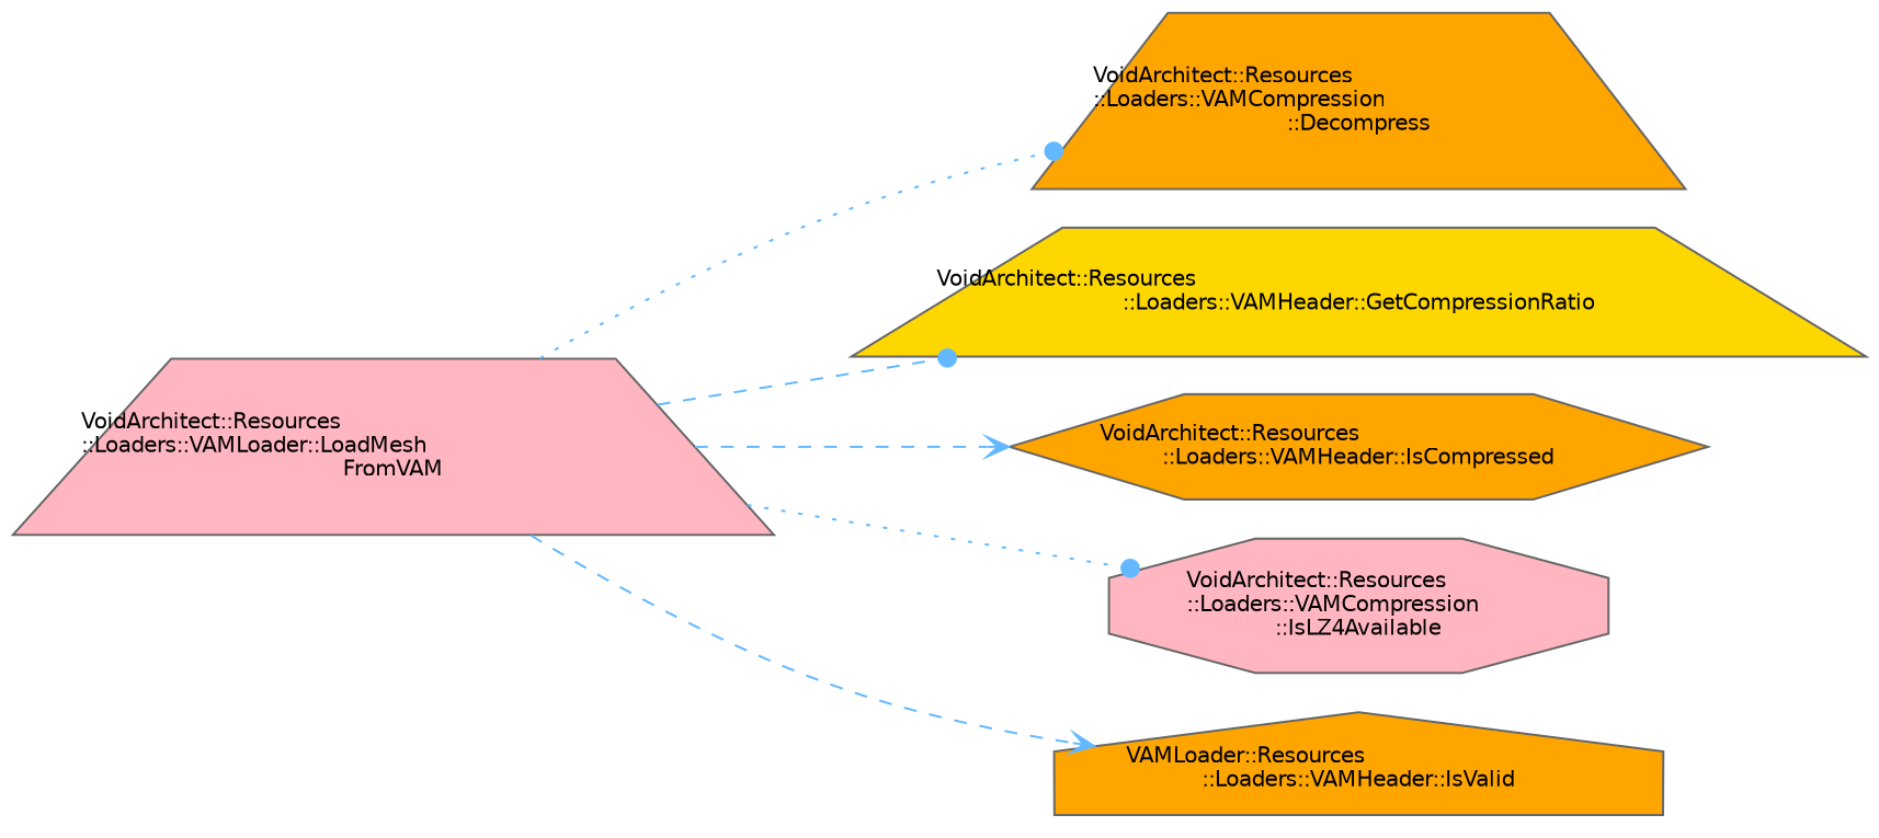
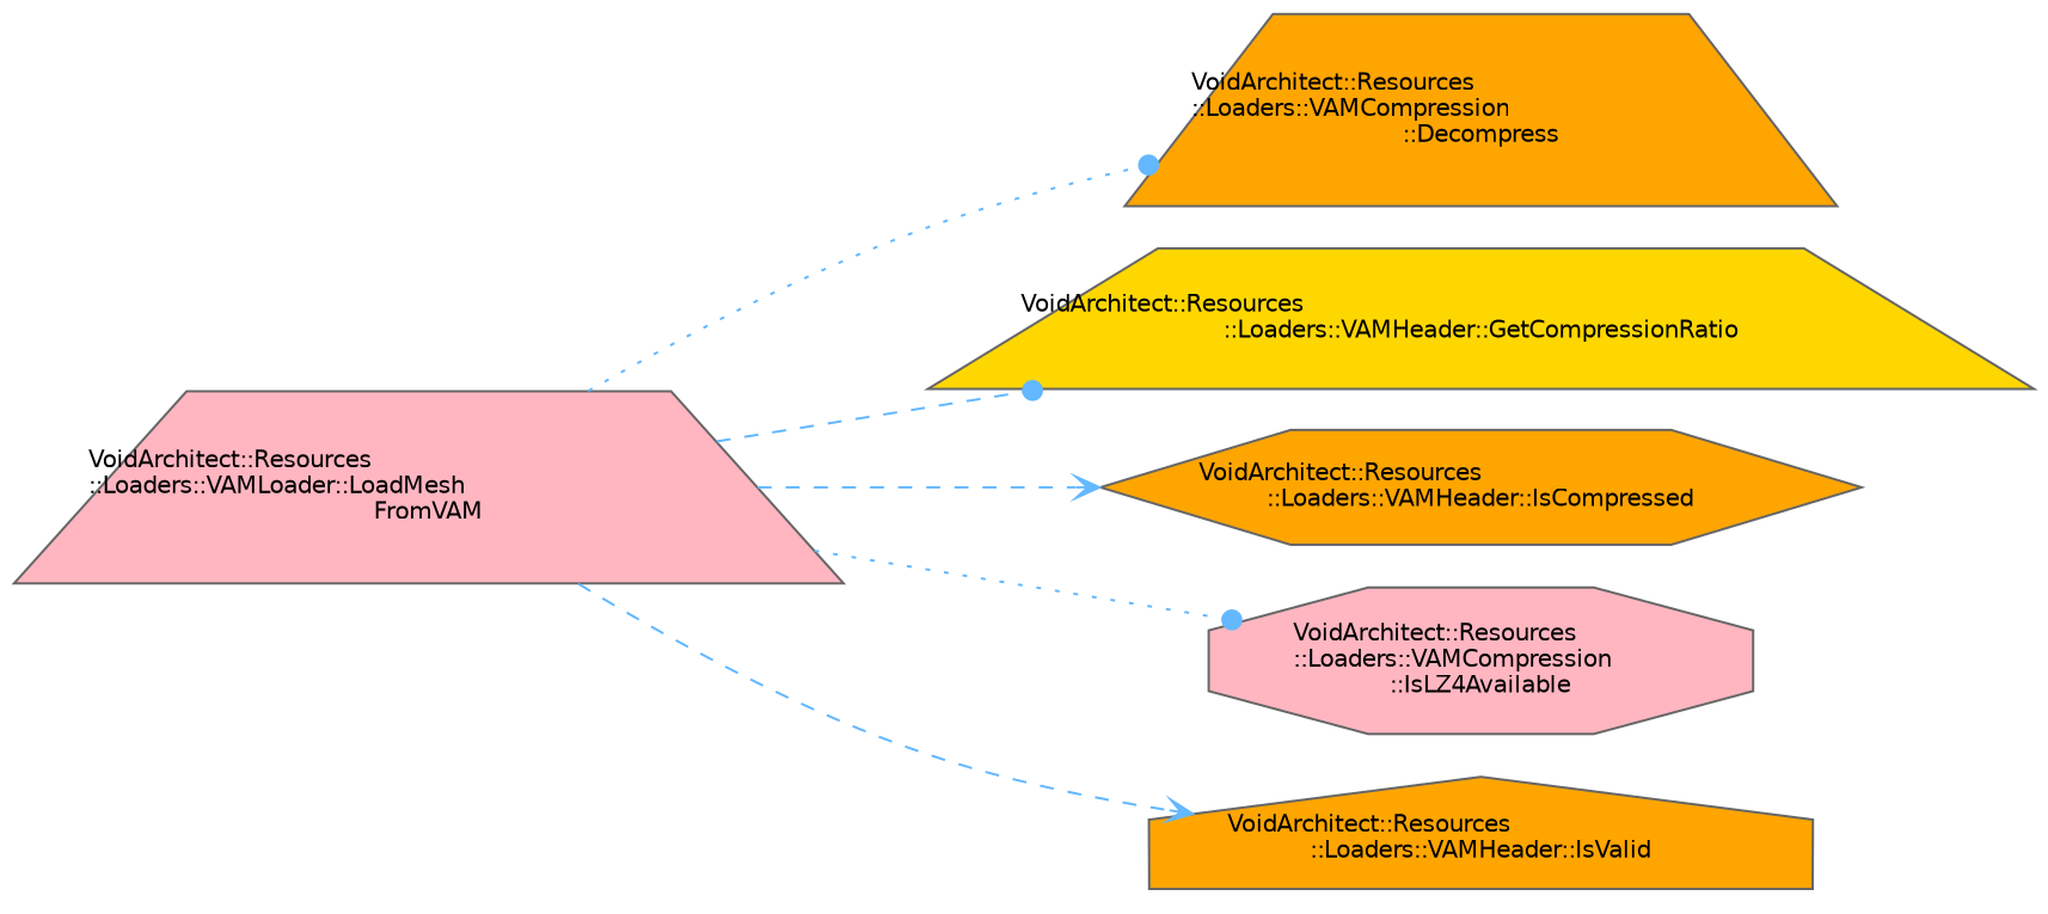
  digraph {
    rankdir=LR
    node [color=grey40 fillcolor=orange fontname=Helvetica fontsize=10 shape=trapezium style=filled]
    edge [color=steelblue1 fontname=Helvetica fontsize=10 labelfontname=Helvetica labelfontsize=10 style=dashed arrowhead=dot]
    n1 [color=gray40 fillcolor=lightpink fontcolor=black height=0.2 label="VoidArchitect::Resources\l::Loaders::VAMLoader::LoadMesh\lFromVAM" width=0.4]
    n2 [height=0.2 label="VoidArchitect::Resources\l::Loaders::VAMCompression\l::Decompress" width=0.4]
    n3 [fillcolor=gold height=0.2 label="VoidArchitect::Resources\l::Loaders::VAMHeader::GetCompressionRatio" width=0.4]
    n4 [height=0.2 label="VoidArchitect::Resources\l::Loaders::VAMHeader::IsCompressed" shape=hexagon width=0.4]
    n5 [fillcolor=lightpink height=0.2 label="VoidArchitect::Resources\l::Loaders::VAMCompression\l::IsLZ4Available" shape=octagon width=0.4]
-   n6 [height=0.2 label="VAMLoader::Resources\l::Loaders::VAMHeader::IsValid" shape=house width=0.4]
+   n6 [height=0.2 label="VoidArchitect::Resources\l::Loaders::VAMHeader::IsValid" shape=house width=0.4]
    n1 -> n2 [style=dotted]
    n1 -> n3
    n1 -> n4 [arrowhead=vee]
    n1 -> n5 [style=dotted]
    n1 -> n6 [arrowhead=vee]
  }
